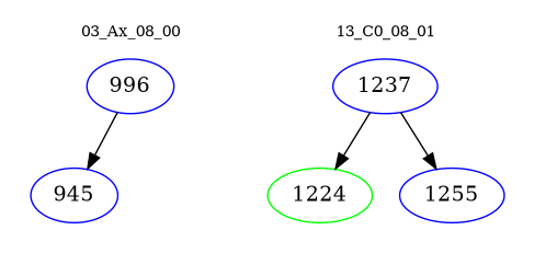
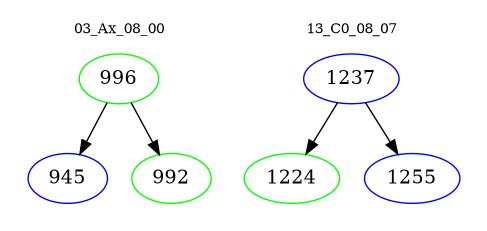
  digraph {
    node [color=blue]
    edge [color=black]
-   n1 [label=996]
+   n1 [color=green label=996]
    n2 [label=945]
+   n3 [color=green label=992]
    n4 [label=1237]
    n5 [color=green label=1224]
    n6 [label=1255]
    subgraph cluster_1 {
      color=white
      fontsize=10
      label="03_Ax_08_00"
      n1
      n2
+     n3
    }
    subgraph cluster_2 {
      color=white
      fontsize=10
-     label="13_C0_08_01"
+     label="13_C0_08_07"
      n4
      n5
      n6
    }
    n1 -> n2
+   n1 -> n3
    n4 -> n5
    n4 -> n6
  }
